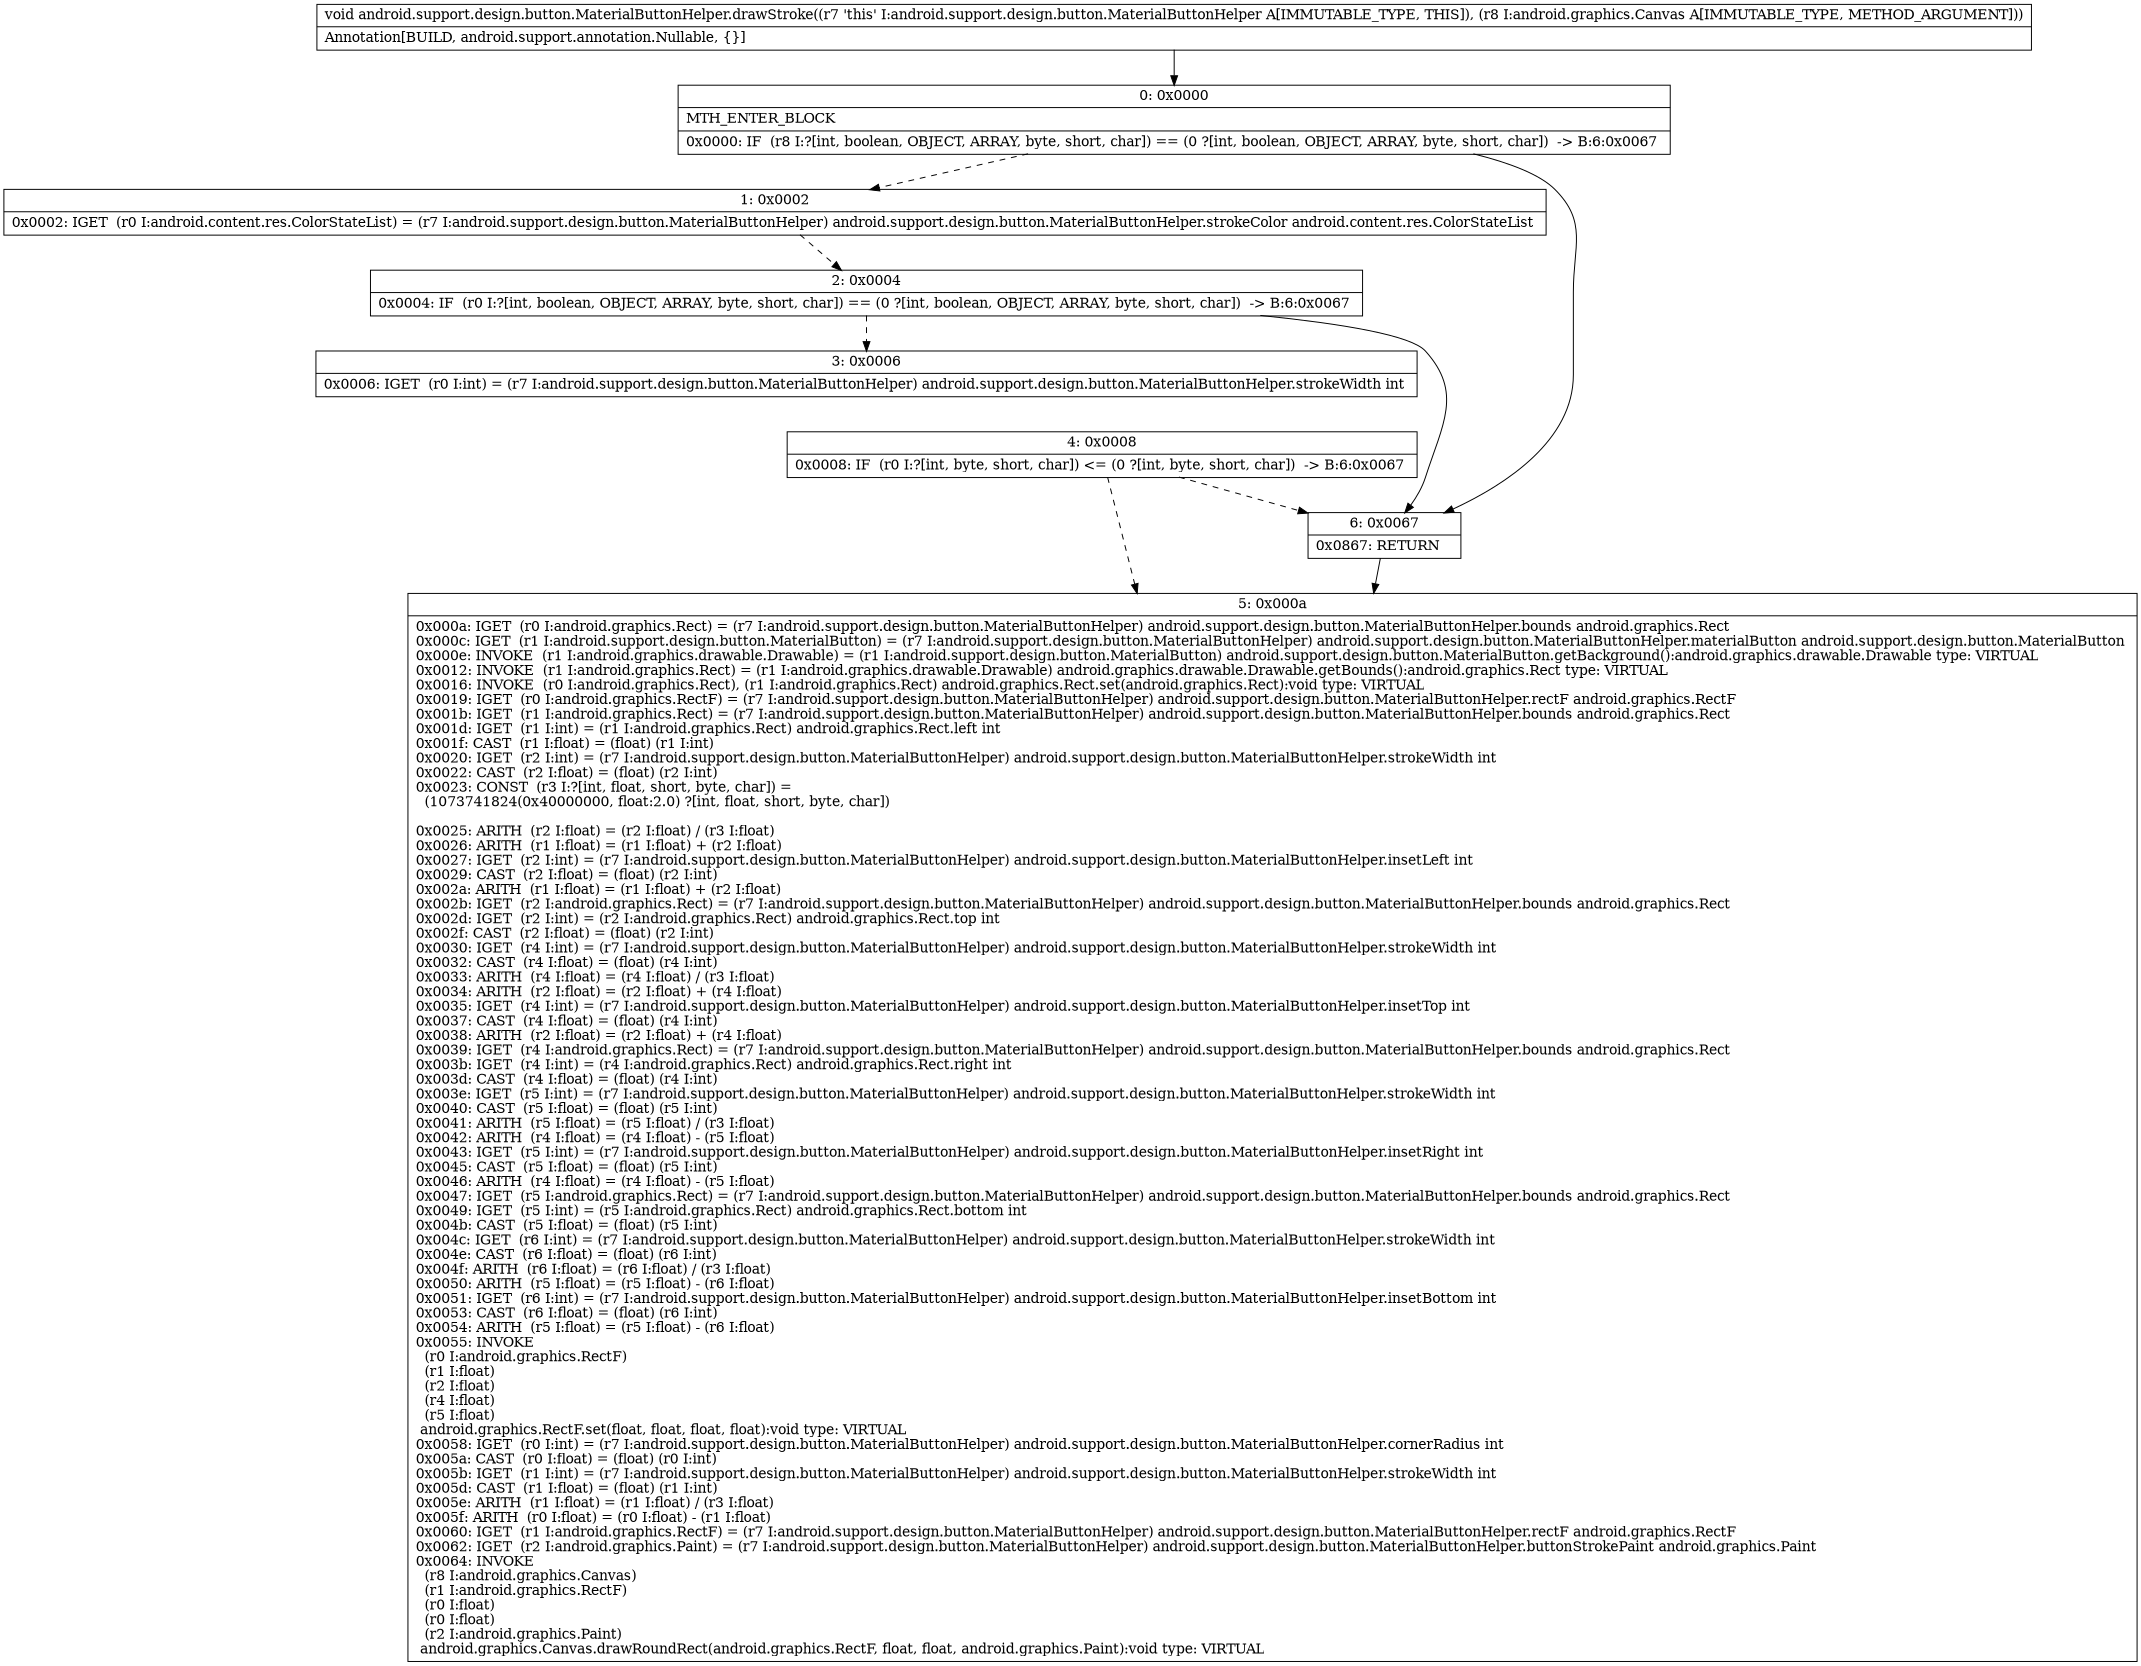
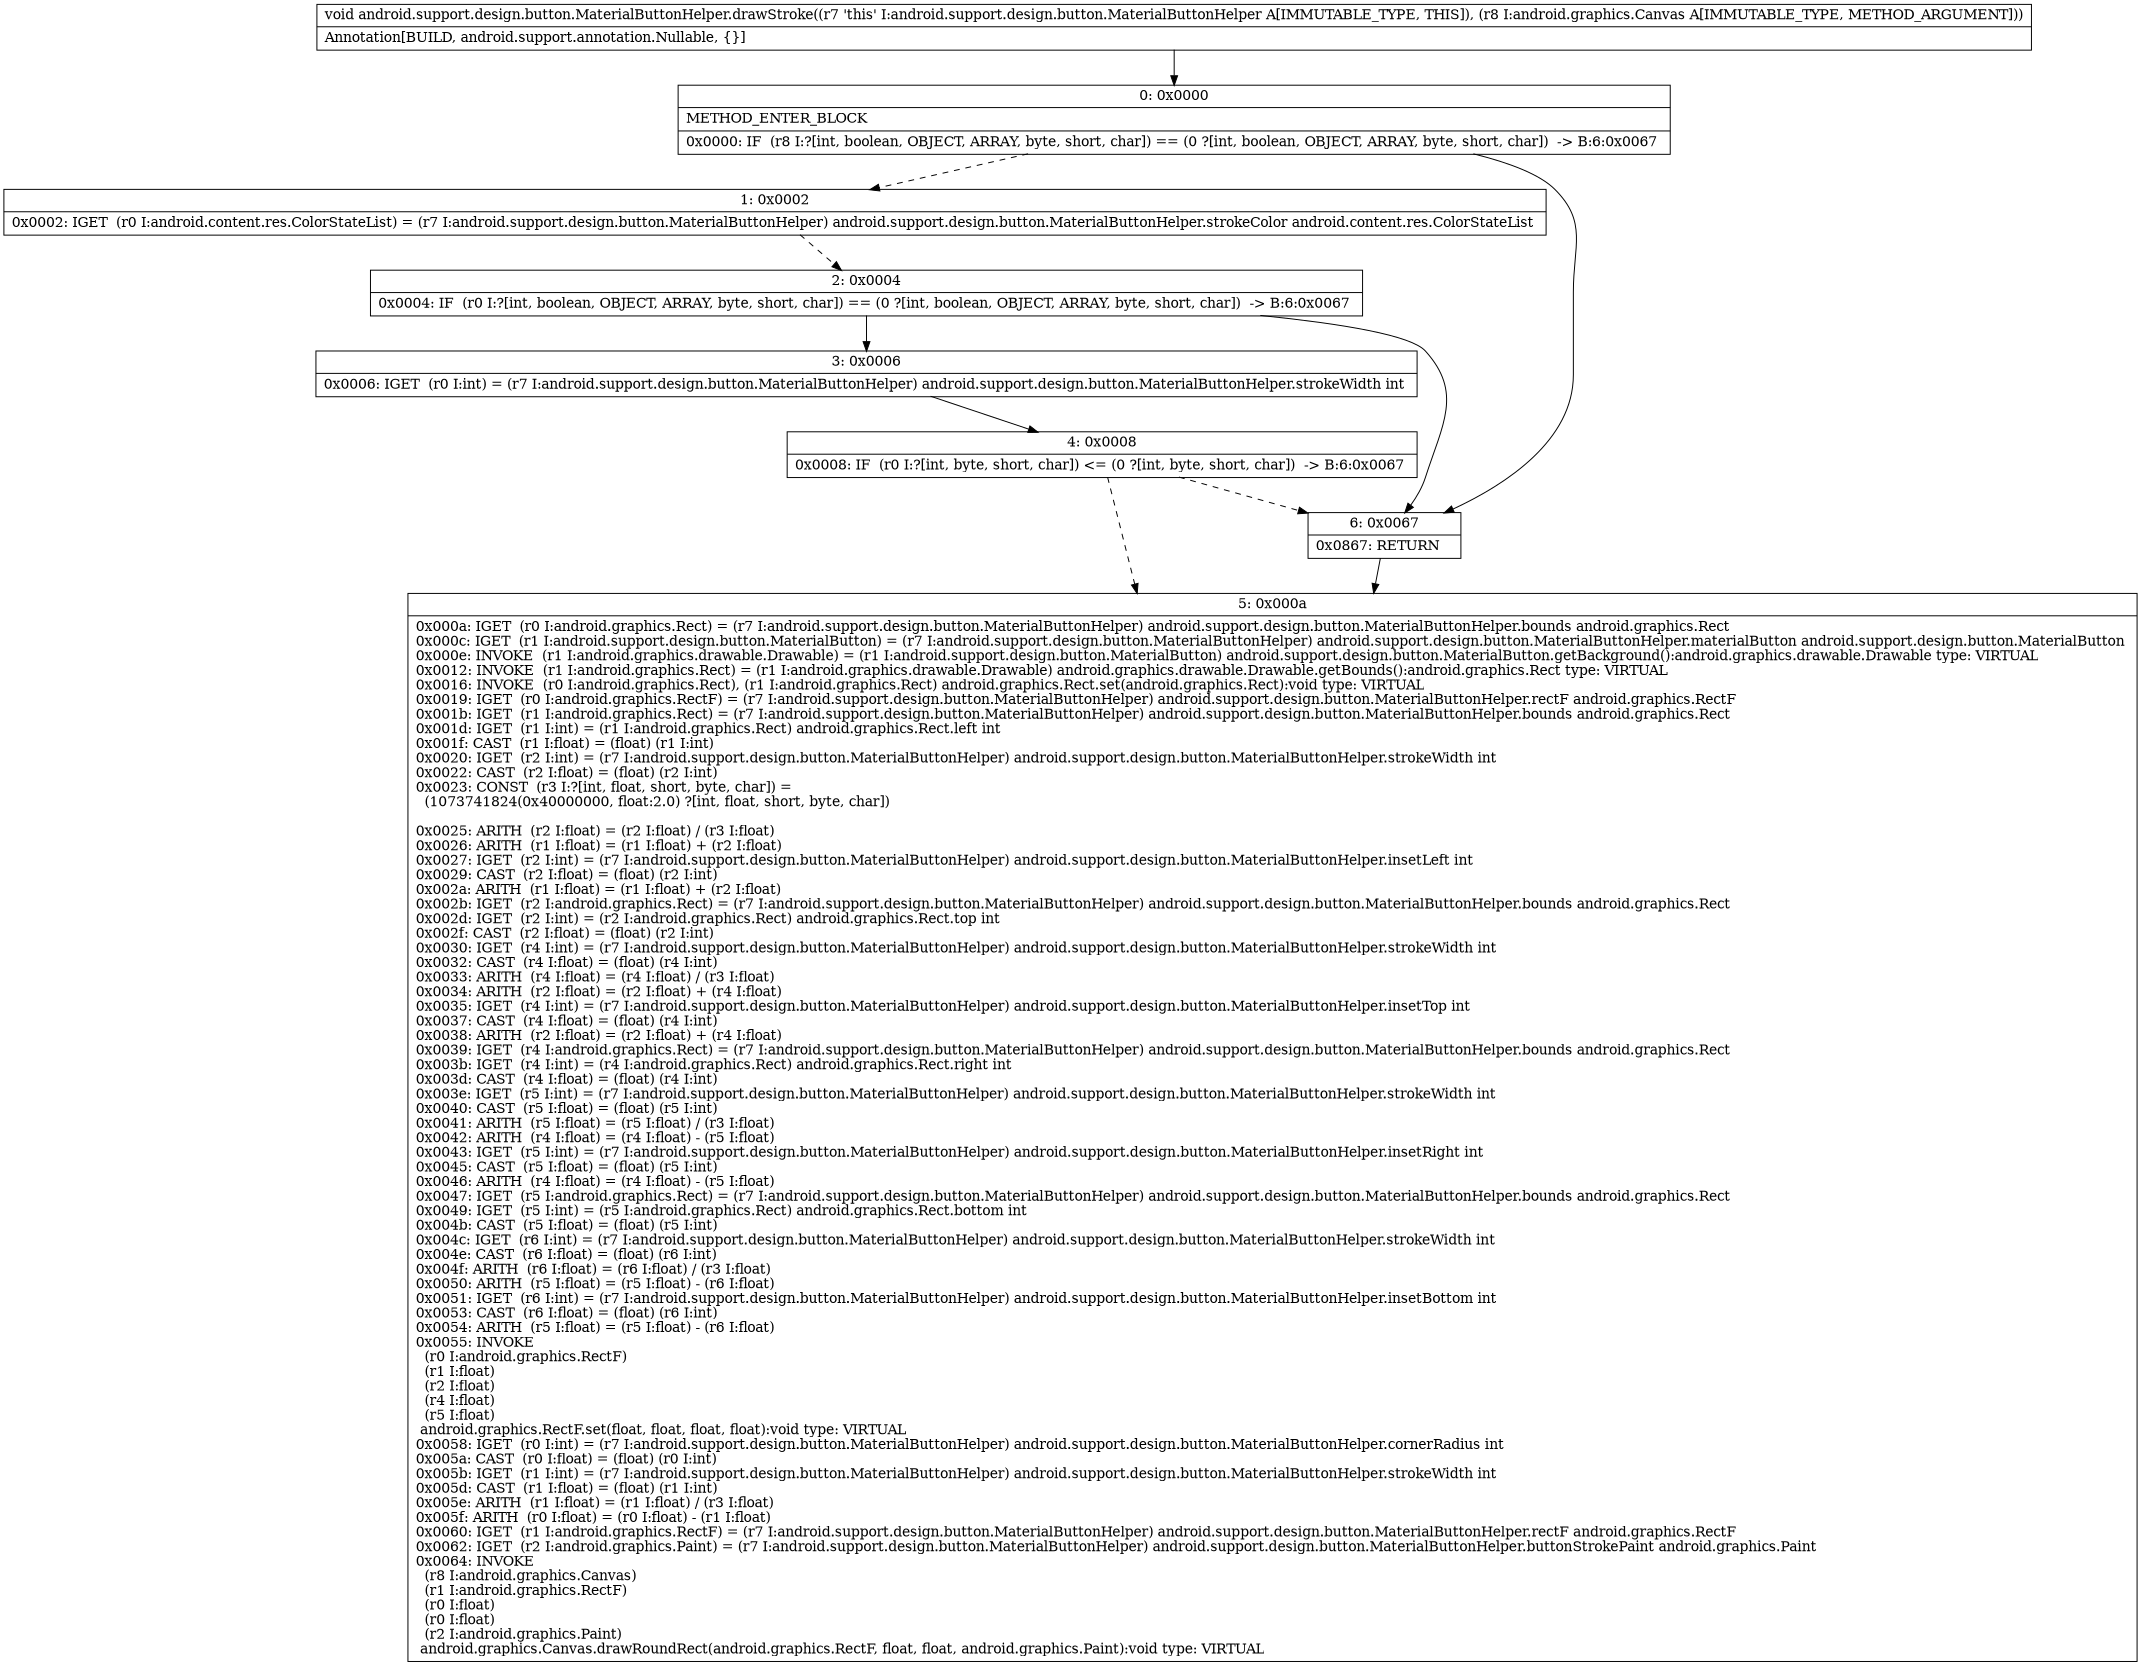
  digraph {
    node [shape=record]
-   n1 [label="{0\:\ 0x0000|MTH_ENTER_BLOCK\l|0x0000: IF  (r8 I:?[int, boolean, OBJECT, ARRAY, byte, short, char]) == (0 ?[int, boolean, OBJECT, ARRAY, byte, short, char])  \-\> B:6:0x0067 \l}"]
+   n1 [label="{0\:\ 0x0000|METHOD_ENTER_BLOCK\l|0x0000: IF  (r8 I:?[int, boolean, OBJECT, ARRAY, byte, short, char]) == (0 ?[int, boolean, OBJECT, ARRAY, byte, short, char])  \-\> B:6:0x0067 \l}"]
    n2 [label="{1\:\ 0x0002|0x0002: IGET  (r0 I:android.content.res.ColorStateList) = (r7 I:android.support.design.button.MaterialButtonHelper) android.support.design.button.MaterialButtonHelper.strokeColor android.content.res.ColorStateList \l}"]
    n3 [label="{6\:\ 0x0067|0x0867: RETURN   \l}"]
    n4 [label="{2\:\ 0x0004|0x0004: IF  (r0 I:?[int, boolean, OBJECT, ARRAY, byte, short, char]) == (0 ?[int, boolean, OBJECT, ARRAY, byte, short, char])  \-\> B:6:0x0067 \l}"]
    n5 [label="{5\:\ 0x000a|0x000a: IGET  (r0 I:android.graphics.Rect) = (r7 I:android.support.design.button.MaterialButtonHelper) android.support.design.button.MaterialButtonHelper.bounds android.graphics.Rect \l0x000c: IGET  (r1 I:android.support.design.button.MaterialButton) = (r7 I:android.support.design.button.MaterialButtonHelper) android.support.design.button.MaterialButtonHelper.materialButton android.support.design.button.MaterialButton \l0x000e: INVOKE  (r1 I:android.graphics.drawable.Drawable) = (r1 I:android.support.design.button.MaterialButton) android.support.design.button.MaterialButton.getBackground():android.graphics.drawable.Drawable type: VIRTUAL \l0x0012: INVOKE  (r1 I:android.graphics.Rect) = (r1 I:android.graphics.drawable.Drawable) android.graphics.drawable.Drawable.getBounds():android.graphics.Rect type: VIRTUAL \l0x0016: INVOKE  (r0 I:android.graphics.Rect), (r1 I:android.graphics.Rect) android.graphics.Rect.set(android.graphics.Rect):void type: VIRTUAL \l0x0019: IGET  (r0 I:android.graphics.RectF) = (r7 I:android.support.design.button.MaterialButtonHelper) android.support.design.button.MaterialButtonHelper.rectF android.graphics.RectF \l0x001b: IGET  (r1 I:android.graphics.Rect) = (r7 I:android.support.design.button.MaterialButtonHelper) android.support.design.button.MaterialButtonHelper.bounds android.graphics.Rect \l0x001d: IGET  (r1 I:int) = (r1 I:android.graphics.Rect) android.graphics.Rect.left int \l0x001f: CAST  (r1 I:float) = (float) (r1 I:int) \l0x0020: IGET  (r2 I:int) = (r7 I:android.support.design.button.MaterialButtonHelper) android.support.design.button.MaterialButtonHelper.strokeWidth int \l0x0022: CAST  (r2 I:float) = (float) (r2 I:int) \l0x0023: CONST  (r3 I:?[int, float, short, byte, char]) = \l  (1073741824(0x40000000, float:2.0) ?[int, float, short, byte, char])\l \l0x0025: ARITH  (r2 I:float) = (r2 I:float) \/ (r3 I:float) \l0x0026: ARITH  (r1 I:float) = (r1 I:float) + (r2 I:float) \l0x0027: IGET  (r2 I:int) = (r7 I:android.support.design.button.MaterialButtonHelper) android.support.design.button.MaterialButtonHelper.insetLeft int \l0x0029: CAST  (r2 I:float) = (float) (r2 I:int) \l0x002a: ARITH  (r1 I:float) = (r1 I:float) + (r2 I:float) \l0x002b: IGET  (r2 I:android.graphics.Rect) = (r7 I:android.support.design.button.MaterialButtonHelper) android.support.design.button.MaterialButtonHelper.bounds android.graphics.Rect \l0x002d: IGET  (r2 I:int) = (r2 I:android.graphics.Rect) android.graphics.Rect.top int \l0x002f: CAST  (r2 I:float) = (float) (r2 I:int) \l0x0030: IGET  (r4 I:int) = (r7 I:android.support.design.button.MaterialButtonHelper) android.support.design.button.MaterialButtonHelper.strokeWidth int \l0x0032: CAST  (r4 I:float) = (float) (r4 I:int) \l0x0033: ARITH  (r4 I:float) = (r4 I:float) \/ (r3 I:float) \l0x0034: ARITH  (r2 I:float) = (r2 I:float) + (r4 I:float) \l0x0035: IGET  (r4 I:int) = (r7 I:android.support.design.button.MaterialButtonHelper) android.support.design.button.MaterialButtonHelper.insetTop int \l0x0037: CAST  (r4 I:float) = (float) (r4 I:int) \l0x0038: ARITH  (r2 I:float) = (r2 I:float) + (r4 I:float) \l0x0039: IGET  (r4 I:android.graphics.Rect) = (r7 I:android.support.design.button.MaterialButtonHelper) android.support.design.button.MaterialButtonHelper.bounds android.graphics.Rect \l0x003b: IGET  (r4 I:int) = (r4 I:android.graphics.Rect) android.graphics.Rect.right int \l0x003d: CAST  (r4 I:float) = (float) (r4 I:int) \l0x003e: IGET  (r5 I:int) = (r7 I:android.support.design.button.MaterialButtonHelper) android.support.design.button.MaterialButtonHelper.strokeWidth int \l0x0040: CAST  (r5 I:float) = (float) (r5 I:int) \l0x0041: ARITH  (r5 I:float) = (r5 I:float) \/ (r3 I:float) \l0x0042: ARITH  (r4 I:float) = (r4 I:float) \- (r5 I:float) \l0x0043: IGET  (r5 I:int) = (r7 I:android.support.design.button.MaterialButtonHelper) android.support.design.button.MaterialButtonHelper.insetRight int \l0x0045: CAST  (r5 I:float) = (float) (r5 I:int) \l0x0046: ARITH  (r4 I:float) = (r4 I:float) \- (r5 I:float) \l0x0047: IGET  (r5 I:android.graphics.Rect) = (r7 I:android.support.design.button.MaterialButtonHelper) android.support.design.button.MaterialButtonHelper.bounds android.graphics.Rect \l0x0049: IGET  (r5 I:int) = (r5 I:android.graphics.Rect) android.graphics.Rect.bottom int \l0x004b: CAST  (r5 I:float) = (float) (r5 I:int) \l0x004c: IGET  (r6 I:int) = (r7 I:android.support.design.button.MaterialButtonHelper) android.support.design.button.MaterialButtonHelper.strokeWidth int \l0x004e: CAST  (r6 I:float) = (float) (r6 I:int) \l0x004f: ARITH  (r6 I:float) = (r6 I:float) \/ (r3 I:float) \l0x0050: ARITH  (r5 I:float) = (r5 I:float) \- (r6 I:float) \l0x0051: IGET  (r6 I:int) = (r7 I:android.support.design.button.MaterialButtonHelper) android.support.design.button.MaterialButtonHelper.insetBottom int \l0x0053: CAST  (r6 I:float) = (float) (r6 I:int) \l0x0054: ARITH  (r5 I:float) = (r5 I:float) \- (r6 I:float) \l0x0055: INVOKE  \l  (r0 I:android.graphics.RectF)\l  (r1 I:float)\l  (r2 I:float)\l  (r4 I:float)\l  (r5 I:float)\l android.graphics.RectF.set(float, float, float, float):void type: VIRTUAL \l0x0058: IGET  (r0 I:int) = (r7 I:android.support.design.button.MaterialButtonHelper) android.support.design.button.MaterialButtonHelper.cornerRadius int \l0x005a: CAST  (r0 I:float) = (float) (r0 I:int) \l0x005b: IGET  (r1 I:int) = (r7 I:android.support.design.button.MaterialButtonHelper) android.support.design.button.MaterialButtonHelper.strokeWidth int \l0x005d: CAST  (r1 I:float) = (float) (r1 I:int) \l0x005e: ARITH  (r1 I:float) = (r1 I:float) \/ (r3 I:float) \l0x005f: ARITH  (r0 I:float) = (r0 I:float) \- (r1 I:float) \l0x0060: IGET  (r1 I:android.graphics.RectF) = (r7 I:android.support.design.button.MaterialButtonHelper) android.support.design.button.MaterialButtonHelper.rectF android.graphics.RectF \l0x0062: IGET  (r2 I:android.graphics.Paint) = (r7 I:android.support.design.button.MaterialButtonHelper) android.support.design.button.MaterialButtonHelper.buttonStrokePaint android.graphics.Paint \l0x0064: INVOKE  \l  (r8 I:android.graphics.Canvas)\l  (r1 I:android.graphics.RectF)\l  (r0 I:float)\l  (r0 I:float)\l  (r2 I:android.graphics.Paint)\l android.graphics.Canvas.drawRoundRect(android.graphics.RectF, float, float, android.graphics.Paint):void type: VIRTUAL \l}"]
    n6 [label="{3\:\ 0x0006|0x0006: IGET  (r0 I:int) = (r7 I:android.support.design.button.MaterialButtonHelper) android.support.design.button.MaterialButtonHelper.strokeWidth int \l}"]
    n7 [label="{4\:\ 0x0008|0x0008: IF  (r0 I:?[int, byte, short, char]) \<= (0 ?[int, byte, short, char])  \-\> B:6:0x0067 \l}"]
    n8 [label="{void android.support.design.button.MaterialButtonHelper.drawStroke((r7 'this' I:android.support.design.button.MaterialButtonHelper A[IMMUTABLE_TYPE, THIS]), (r8 I:android.graphics.Canvas A[IMMUTABLE_TYPE, METHOD_ARGUMENT]))  | Annotation[BUILD, android.support.annotation.Nullable, \{\}]\l}"]
    n1 -> n2 [style=dashed]
    n1 -> n3
    n2 -> n4 [style=dashed]
    n3 -> n5
    n4 -> n3
-   n4 -> n6 [style=dashed]
+   n4 -> n6 [style=solid]
+   n6 -> n7
    n7 -> n3 [style=dashed]
    n7 -> n5 [style=dashed]
    n8 -> n1
  }
